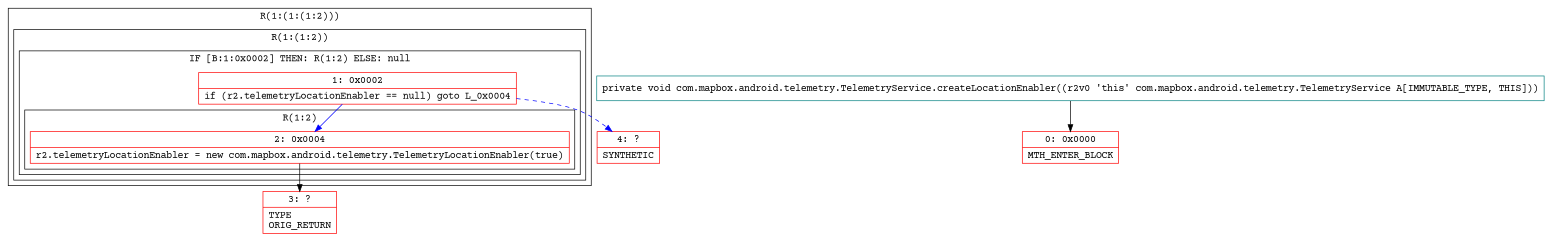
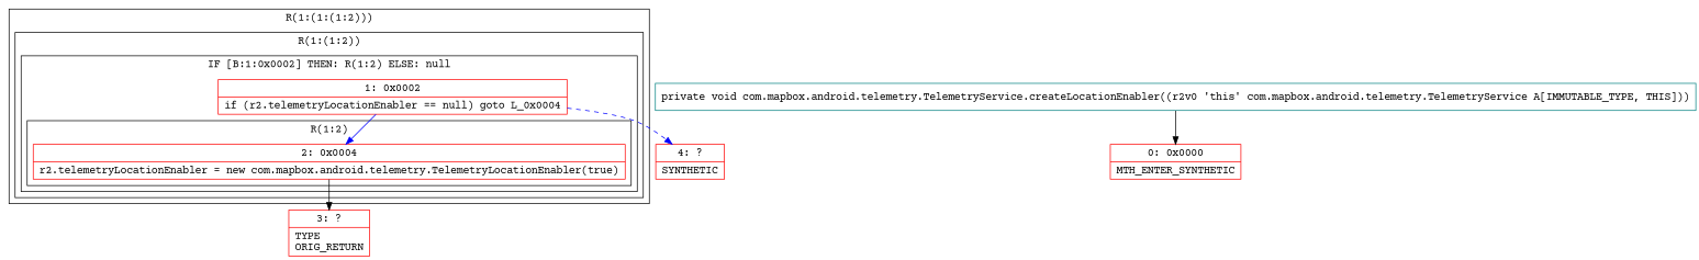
  digraph {
    fontname="Courier Prime"
    node [color=red fontname="Courier Prime" shape=record]
    edge [color=black fontname="Courier Prime"]
    n1 [label="{2\:\ 0x0004|r2.telemetryLocationEnabler = new com.mapbox.android.telemetry.TelemetryLocationEnabler(true)\l}"]
    n2 [label="{1\:\ 0x0002|if (r2.telemetryLocationEnabler == null) goto L_0x0004\l}"]
    n3 [label="{3\:\ ?|TYPE\lORIG_RETURN\l}"]
    n4 [label="{4\:\ ?|SYNTHETIC\l}"]
-   n5 [label="{0\:\ 0x0000|MTH_ENTER_BLOCK\l}"]
+   n5 [label="{0\:\ 0x0000|MTH_ENTER_SYNTHETIC\l}"]
    n6 [color=teal label="{private void com.mapbox.android.telemetry.TelemetryService.createLocationEnabler((r2v0 'this' com.mapbox.android.telemetry.TelemetryService A[IMMUTABLE_TYPE, THIS])) }"]
    subgraph cluster_1 {
      label="R(1:(1:(1:2)))"
      subgraph cluster_2 {
        label="R(1:(1:2))"
        subgraph cluster_3 {
          label="IF [B:1:0x0002] THEN: R(1:2) ELSE: null"
          n2
          subgraph cluster_4 {
            label="R(1:2)"
            n1
          }
        }
      }
    }
    n1 -> n3
    n2 -> n1 [color=blue]
    n2 -> n4 [color=blue style=dashed]
    n6 -> n5
  }
